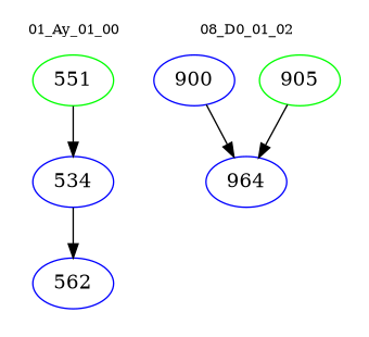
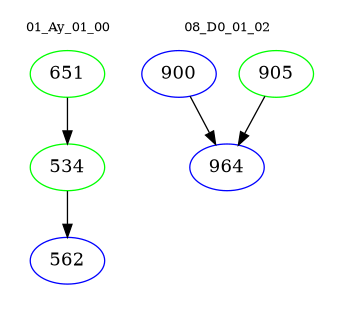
  digraph {
    node [color=green]
    edge [color=black]
-   n1 [label=551]
-   n2 [color=blue label=534]
+   n1 [label=651]
+   n2 [label=534]
    n3 [color=blue label=562]
    n4 [label=905]
    n5 [color=blue label=900]
    n6 [color=blue label=964]
    subgraph cluster_1 {
      color=white
      fontsize=10
      label="01_Ay_01_00"
      n1
      n2
      n3
    }
    subgraph cluster_2 {
      color=white
      fontsize=10
      label="08_D0_01_02"
      n4
      n5
      n6
    }
    n1 -> n2
    n2 -> n3
    n4 -> n6
    n5 -> n6
  }
